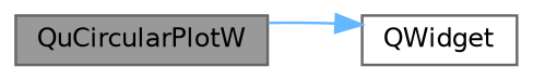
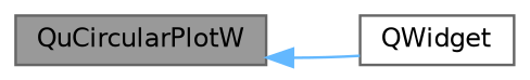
  digraph {
    rankdir=LR
    node [color=gray40 fontname=Helvetica fontsize=10 shape=box style=filled]
    n1 [fillcolor=grey60 fontcolor=black height=0.2 label=QuCircularPlotW width=0.4]
    n2 [fillcolor=white height=0.2 label=QWidget width=0.4]
-   n2 -> n1 [color=steelblue1 dir=back fontname=Helvetica fontsize=10 labelfontname=Helvetica labelfontsize=10 style=solid]
+   n1 -> n2 [color=steelblue1 dir=back fontname=Helvetica fontsize=10 labelfontname=Helvetica labelfontsize=10 style=solid]
  }
